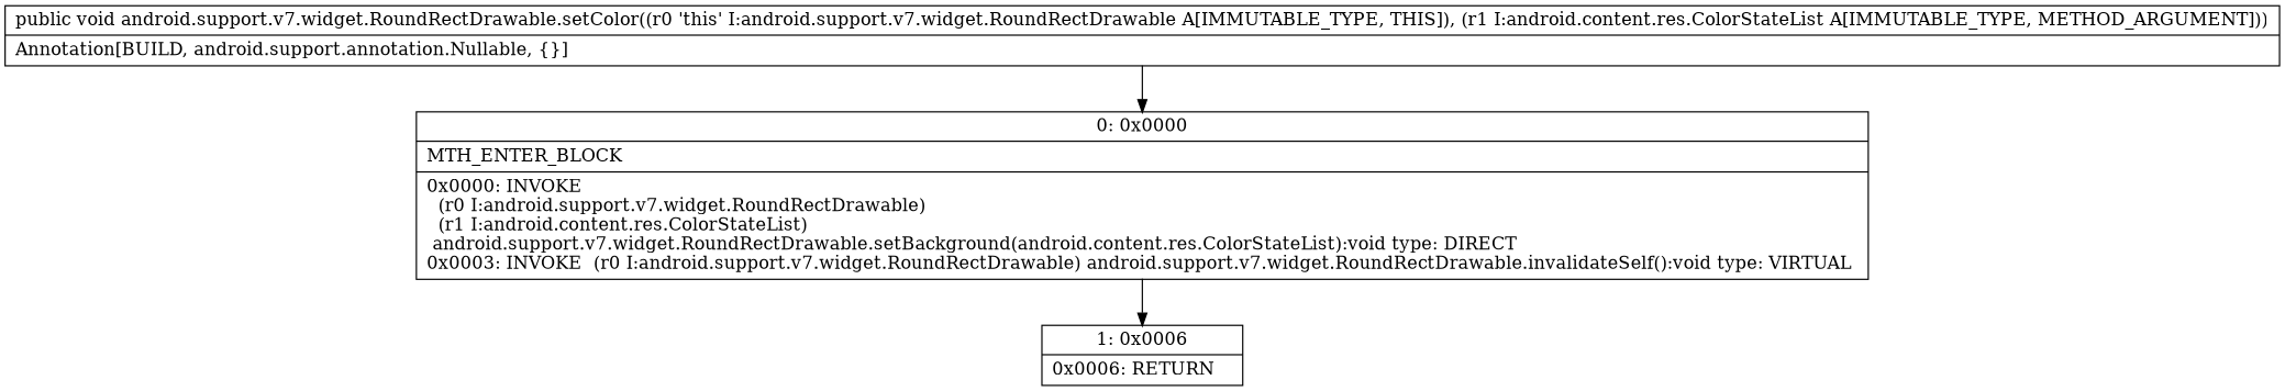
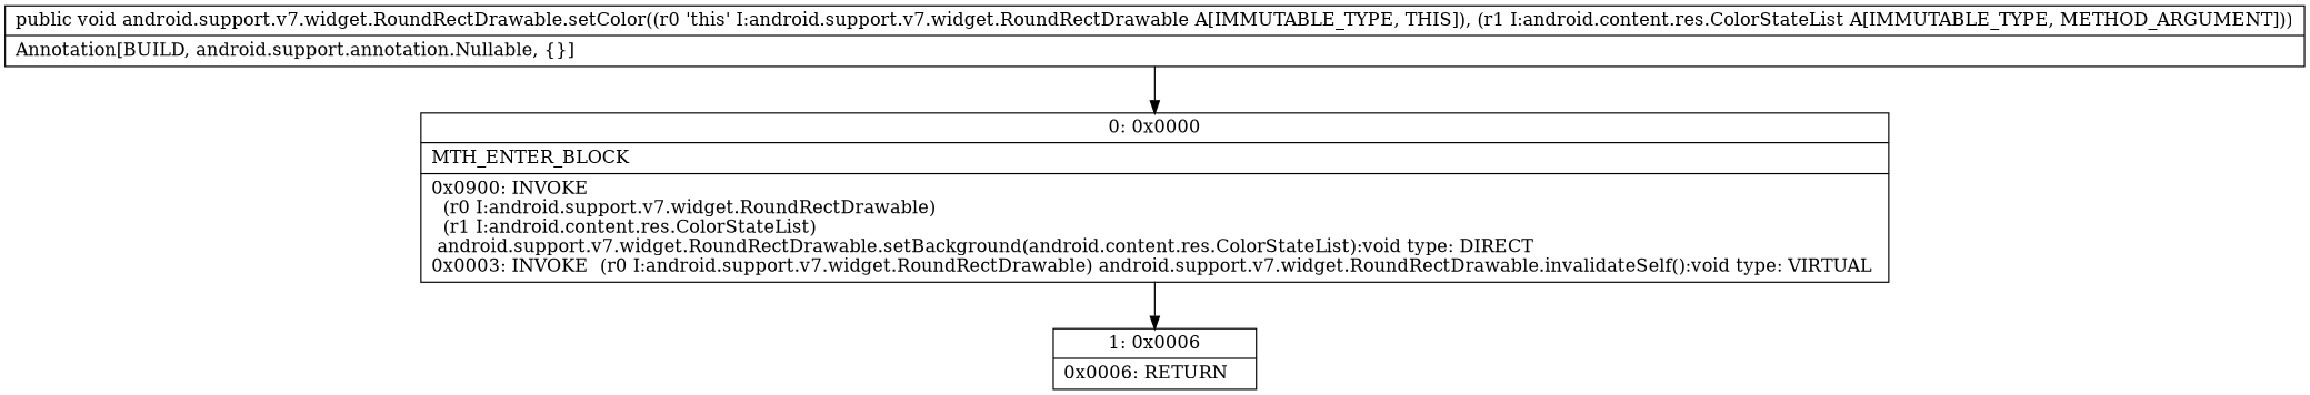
  digraph {
    node [shape=record]
-   n1 [label="{0\:\ 0x0000|MTH_ENTER_BLOCK\l|0x0000: INVOKE  \l  (r0 I:android.support.v7.widget.RoundRectDrawable)\l  (r1 I:android.content.res.ColorStateList)\l android.support.v7.widget.RoundRectDrawable.setBackground(android.content.res.ColorStateList):void type: DIRECT \l0x0003: INVOKE  (r0 I:android.support.v7.widget.RoundRectDrawable) android.support.v7.widget.RoundRectDrawable.invalidateSelf():void type: VIRTUAL \l}"]
+   n1 [label="{0\:\ 0x0000|MTH_ENTER_BLOCK\l|0x0900: INVOKE  \l  (r0 I:android.support.v7.widget.RoundRectDrawable)\l  (r1 I:android.content.res.ColorStateList)\l android.support.v7.widget.RoundRectDrawable.setBackground(android.content.res.ColorStateList):void type: DIRECT \l0x0003: INVOKE  (r0 I:android.support.v7.widget.RoundRectDrawable) android.support.v7.widget.RoundRectDrawable.invalidateSelf():void type: VIRTUAL \l}"]
    n2 [label="{1\:\ 0x0006|0x0006: RETURN   \l}"]
    n3 [label="{public void android.support.v7.widget.RoundRectDrawable.setColor((r0 'this' I:android.support.v7.widget.RoundRectDrawable A[IMMUTABLE_TYPE, THIS]), (r1 I:android.content.res.ColorStateList A[IMMUTABLE_TYPE, METHOD_ARGUMENT]))  | Annotation[BUILD, android.support.annotation.Nullable, \{\}]\l}"]
    n1 -> n2
    n3 -> n1
  }
